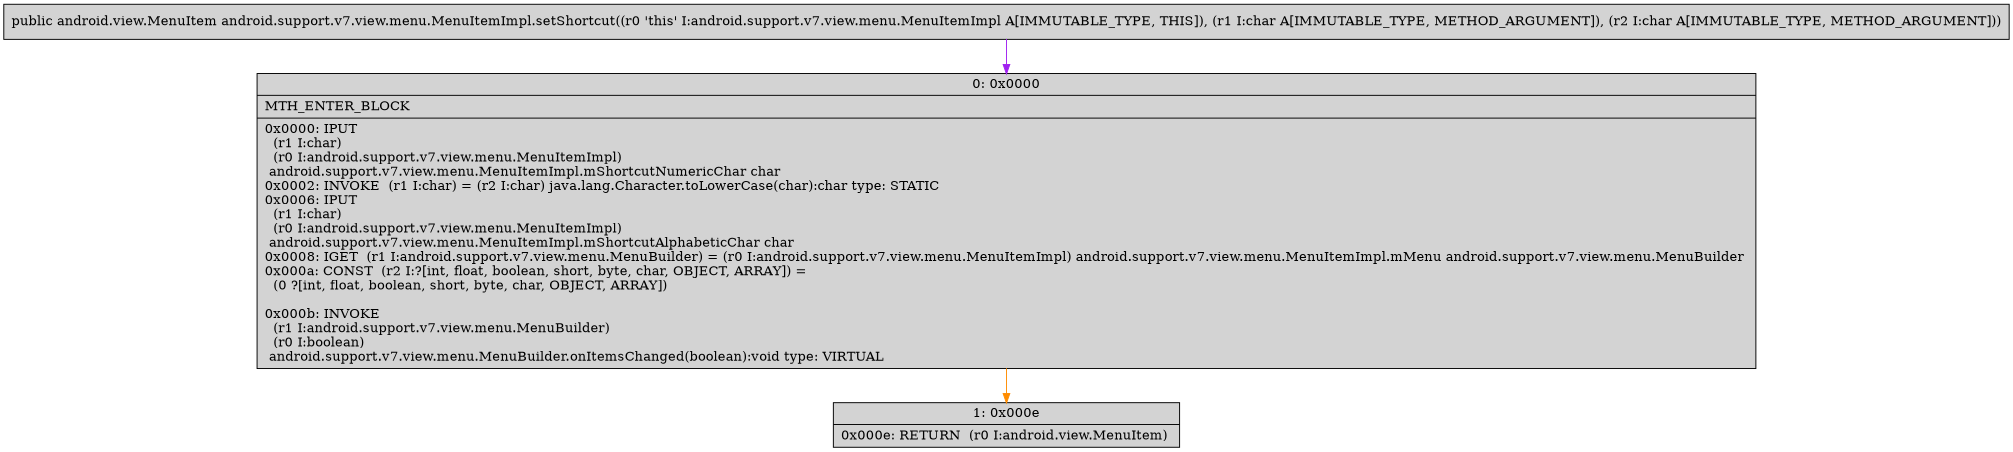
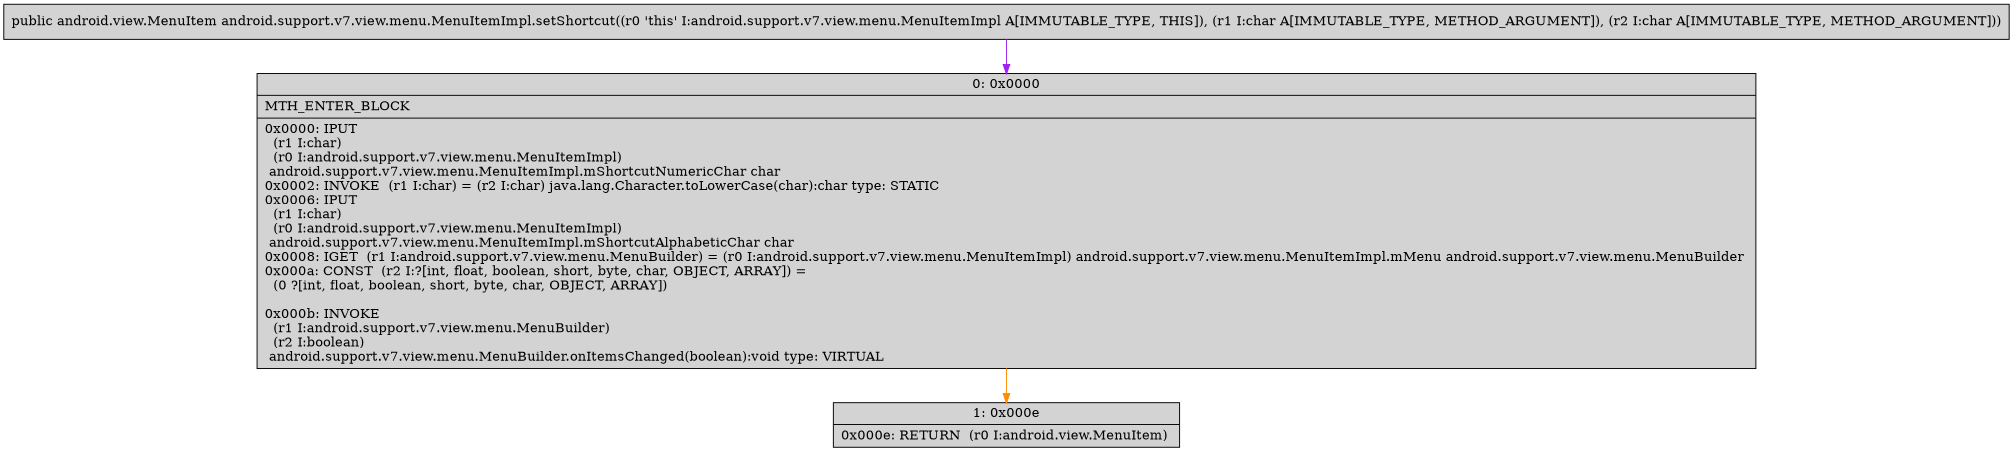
  digraph {
    node [shape=record style=filled fillcolor=lightgrey]
-   n1 [label="{0\:\ 0x0000|MTH_ENTER_BLOCK\l|0x0000: IPUT  \l  (r1 I:char)\l  (r0 I:android.support.v7.view.menu.MenuItemImpl)\l android.support.v7.view.menu.MenuItemImpl.mShortcutNumericChar char \l0x0002: INVOKE  (r1 I:char) = (r2 I:char) java.lang.Character.toLowerCase(char):char type: STATIC \l0x0006: IPUT  \l  (r1 I:char)\l  (r0 I:android.support.v7.view.menu.MenuItemImpl)\l android.support.v7.view.menu.MenuItemImpl.mShortcutAlphabeticChar char \l0x0008: IGET  (r1 I:android.support.v7.view.menu.MenuBuilder) = (r0 I:android.support.v7.view.menu.MenuItemImpl) android.support.v7.view.menu.MenuItemImpl.mMenu android.support.v7.view.menu.MenuBuilder \l0x000a: CONST  (r2 I:?[int, float, boolean, short, byte, char, OBJECT, ARRAY]) = \l  (0 ?[int, float, boolean, short, byte, char, OBJECT, ARRAY])\l \l0x000b: INVOKE  \l  (r1 I:android.support.v7.view.menu.MenuBuilder)\l  (r0 I:boolean)\l android.support.v7.view.menu.MenuBuilder.onItemsChanged(boolean):void type: VIRTUAL \l}"]
+   n1 [label="{0\:\ 0x0000|MTH_ENTER_BLOCK\l|0x0000: IPUT  \l  (r1 I:char)\l  (r0 I:android.support.v7.view.menu.MenuItemImpl)\l android.support.v7.view.menu.MenuItemImpl.mShortcutNumericChar char \l0x0002: INVOKE  (r1 I:char) = (r2 I:char) java.lang.Character.toLowerCase(char):char type: STATIC \l0x0006: IPUT  \l  (r1 I:char)\l  (r0 I:android.support.v7.view.menu.MenuItemImpl)\l android.support.v7.view.menu.MenuItemImpl.mShortcutAlphabeticChar char \l0x0008: IGET  (r1 I:android.support.v7.view.menu.MenuBuilder) = (r0 I:android.support.v7.view.menu.MenuItemImpl) android.support.v7.view.menu.MenuItemImpl.mMenu android.support.v7.view.menu.MenuBuilder \l0x000a: CONST  (r2 I:?[int, float, boolean, short, byte, char, OBJECT, ARRAY]) = \l  (0 ?[int, float, boolean, short, byte, char, OBJECT, ARRAY])\l \l0x000b: INVOKE  \l  (r1 I:android.support.v7.view.menu.MenuBuilder)\l  (r2 I:boolean)\l android.support.v7.view.menu.MenuBuilder.onItemsChanged(boolean):void type: VIRTUAL \l}"]
    n2 [label="{1\:\ 0x000e|0x000e: RETURN  (r0 I:android.view.MenuItem) \l}"]
    n3 [label="{public android.view.MenuItem android.support.v7.view.menu.MenuItemImpl.setShortcut((r0 'this' I:android.support.v7.view.menu.MenuItemImpl A[IMMUTABLE_TYPE, THIS]), (r1 I:char A[IMMUTABLE_TYPE, METHOD_ARGUMENT]), (r2 I:char A[IMMUTABLE_TYPE, METHOD_ARGUMENT])) }"]
    n1 -> n2 [color=darkorange]
    n3 -> n1 [color=purple]
  }
